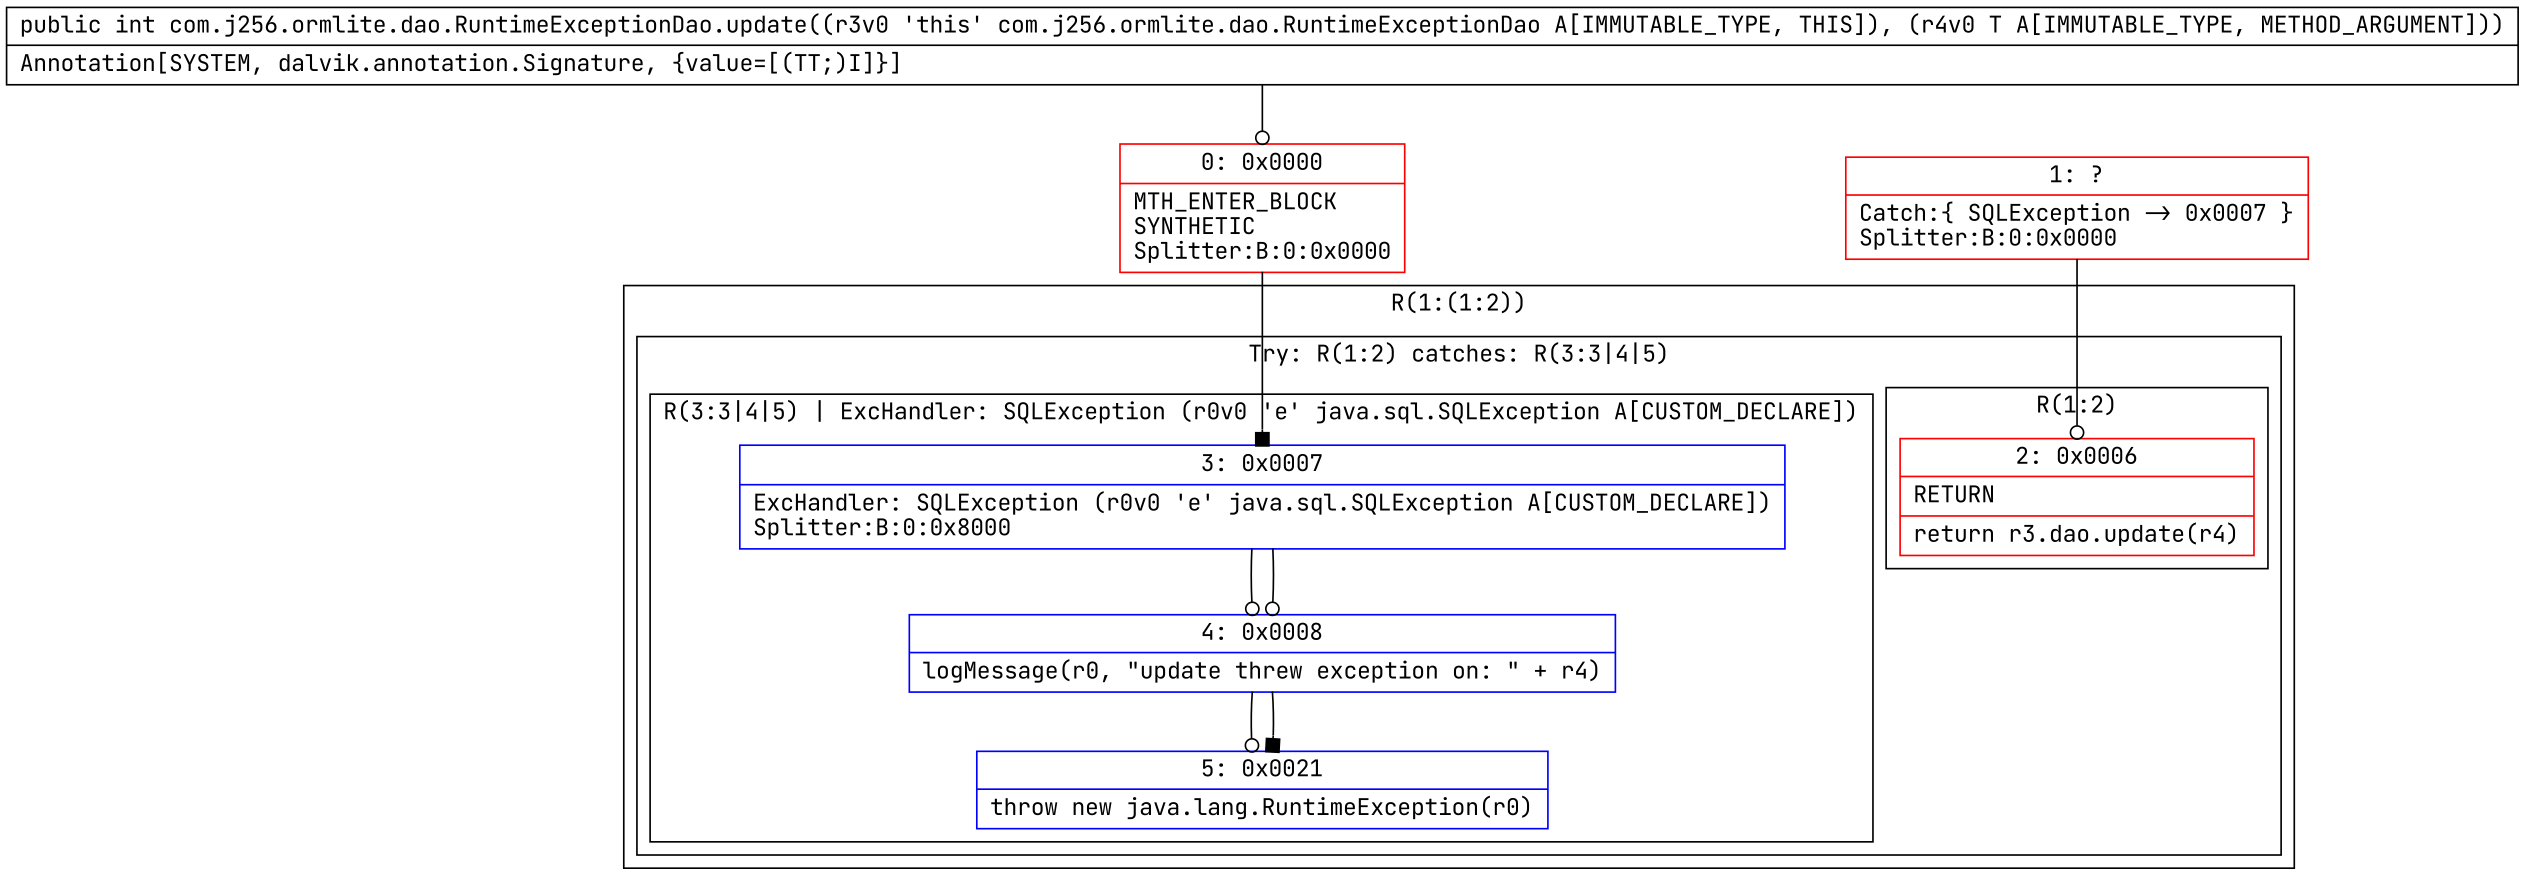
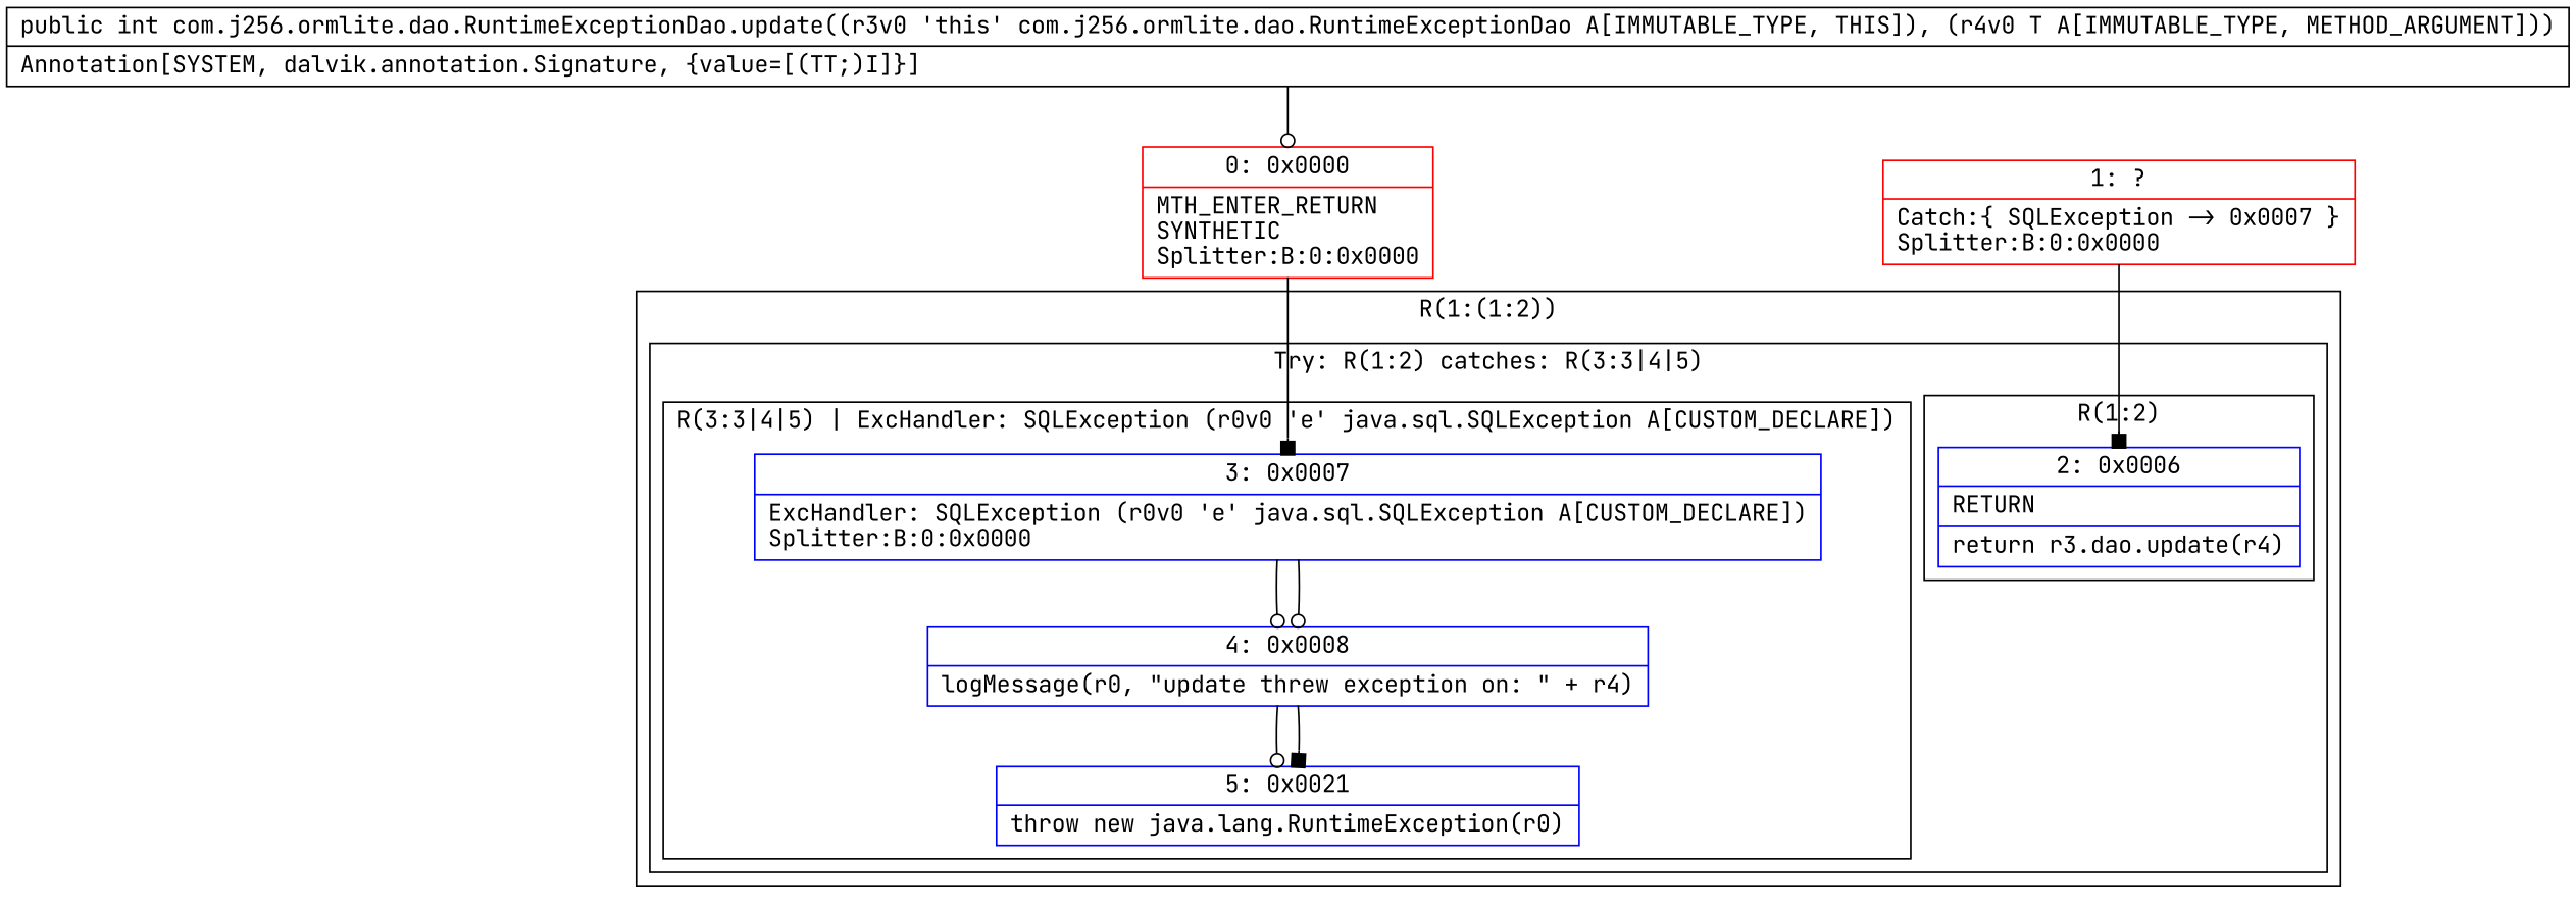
  digraph {
    fontname="JetBrains Mono"
    node [color=blue fontname="JetBrains Mono" shape=record]
    edge [arrowhead=odot fontname="JetBrains Mono"]
-   n1 [color=red label="{2\:\ 0x0006|RETURN\l|return r3.dao.update(r4)\l}"]
-   n2 [label="{3\:\ 0x0007|ExcHandler: SQLException (r0v0 'e' java.sql.SQLException A[CUSTOM_DECLARE])\lSplitter:B:0:0x8000\l}"]
+   n1 [label="{2\:\ 0x0006|RETURN\l|return r3.dao.update(r4)\l}"]
+   n2 [label="{3\:\ 0x0007|ExcHandler: SQLException (r0v0 'e' java.sql.SQLException A[CUSTOM_DECLARE])\lSplitter:B:0:0x0000\l}"]
    n3 [label="{4\:\ 0x0008|logMessage(r0, \"update threw exception on: \" + r4)\l}"]
    n4 [label="{5\:\ 0x0021|throw new java.lang.RuntimeException(r0)\l}"]
-   n5 [color=red label="{0\:\ 0x0000|MTH_ENTER_BLOCK\lSYNTHETIC\lSplitter:B:0:0x0000\l}"]
+   n5 [color=red label="{0\:\ 0x0000|MTH_ENTER_RETURN\lSYNTHETIC\lSplitter:B:0:0x0000\l}"]
    n6 [color=red label="{1\:\ ?|Catch:\{ SQLException \-\> 0x0007 \}\lSplitter:B:0:0x0000\l}"]
    n7 [label="{public int com.j256.ormlite.dao.RuntimeExceptionDao.update((r3v0 'this' com.j256.ormlite.dao.RuntimeExceptionDao A[IMMUTABLE_TYPE, THIS]), (r4v0 T A[IMMUTABLE_TYPE, METHOD_ARGUMENT]))  | Annotation[SYSTEM, dalvik.annotation.Signature, \{value=[(TT;)I]\}]\l}" color=""]
    subgraph cluster_1 {
      label="R(1:(1:2))"
      subgraph cluster_2 {
        label="Try: R(1:2) catches: R(3:3|4|5)"
        subgraph cluster_3 {
          label="R(1:2)"
          n1
        }
        subgraph cluster_4 {
          label="R(3:3|4|5) | ExcHandler: SQLException (r0v0 'e' java.sql.SQLException A[CUSTOM_DECLARE])\l"
          n2
          n3
          n4
        }
      }
    }
    subgraph cluster_5 {
      label="R(3:3|4|5) | ExcHandler: SQLException (r0v0 'e' java.sql.SQLException A[CUSTOM_DECLARE])\l"
    }
    n2 -> n3
    n2 -> n3
    n3 -> n4
    n3 -> n4 [arrowhead=box]
    n5 -> n2 [arrowhead=box]
-   n6 -> n1
+   n6 -> n1 [arrowhead=box]
    n7 -> n5
  }
